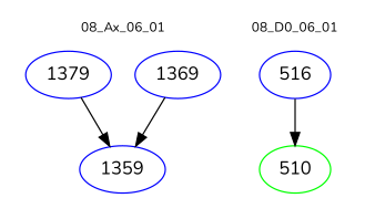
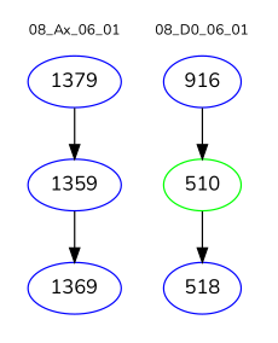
  digraph {
    fontname=Nunito
    node [color=blue fontname=Nunito]
    edge [color=black fontname=Nunito]
    n1 [label=1369]
    n2 [label=1359]
    n3 [label=1379]
-   n4 [label=516]
+   n4 [label=916]
    n5 [color=green label=510]
+   n6 [label=518]
    subgraph cluster_1 {
      color=white
      fontsize=10
      label="08_Ax_06_01"
      n1
      n2
      n3
    }
    subgraph cluster_2 {
      color=white
      fontsize=10
      label="08_D0_06_01"
      n4
      n5
+     n6
    }
-   n1 -> n2
+   n2 -> n1
    n3 -> n2
    n4 -> n5
+   n5 -> n6
  }
